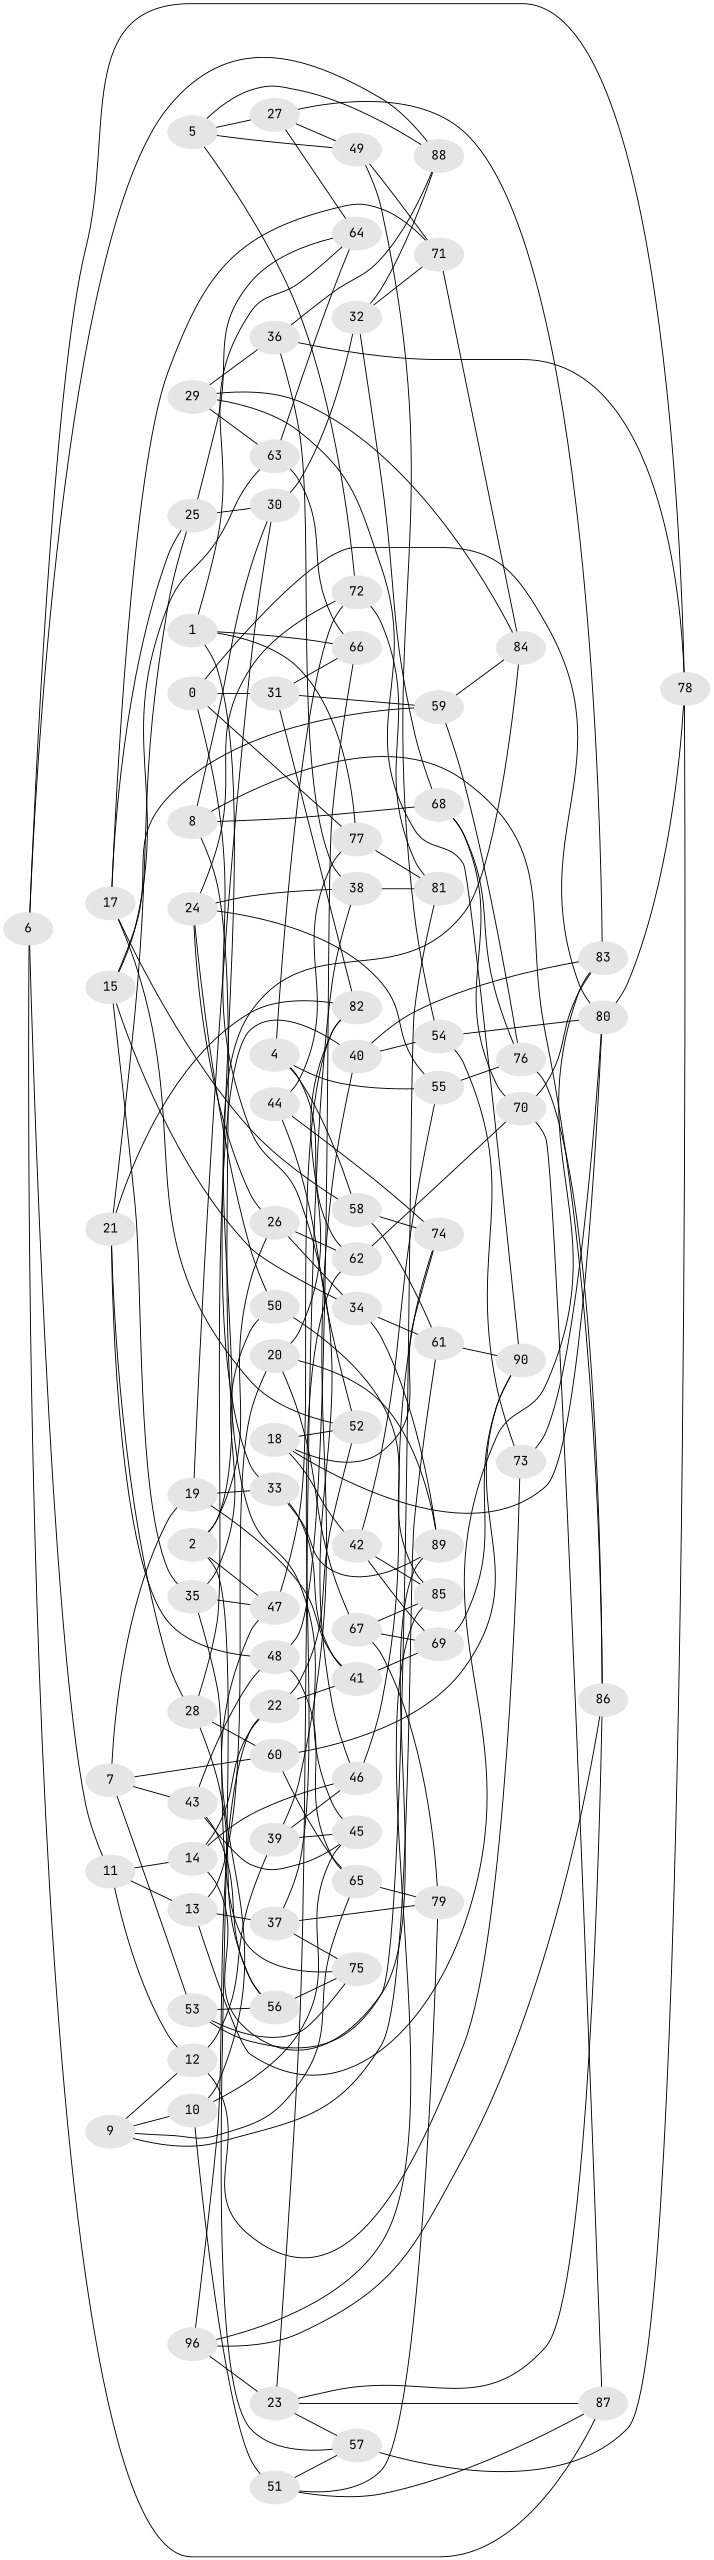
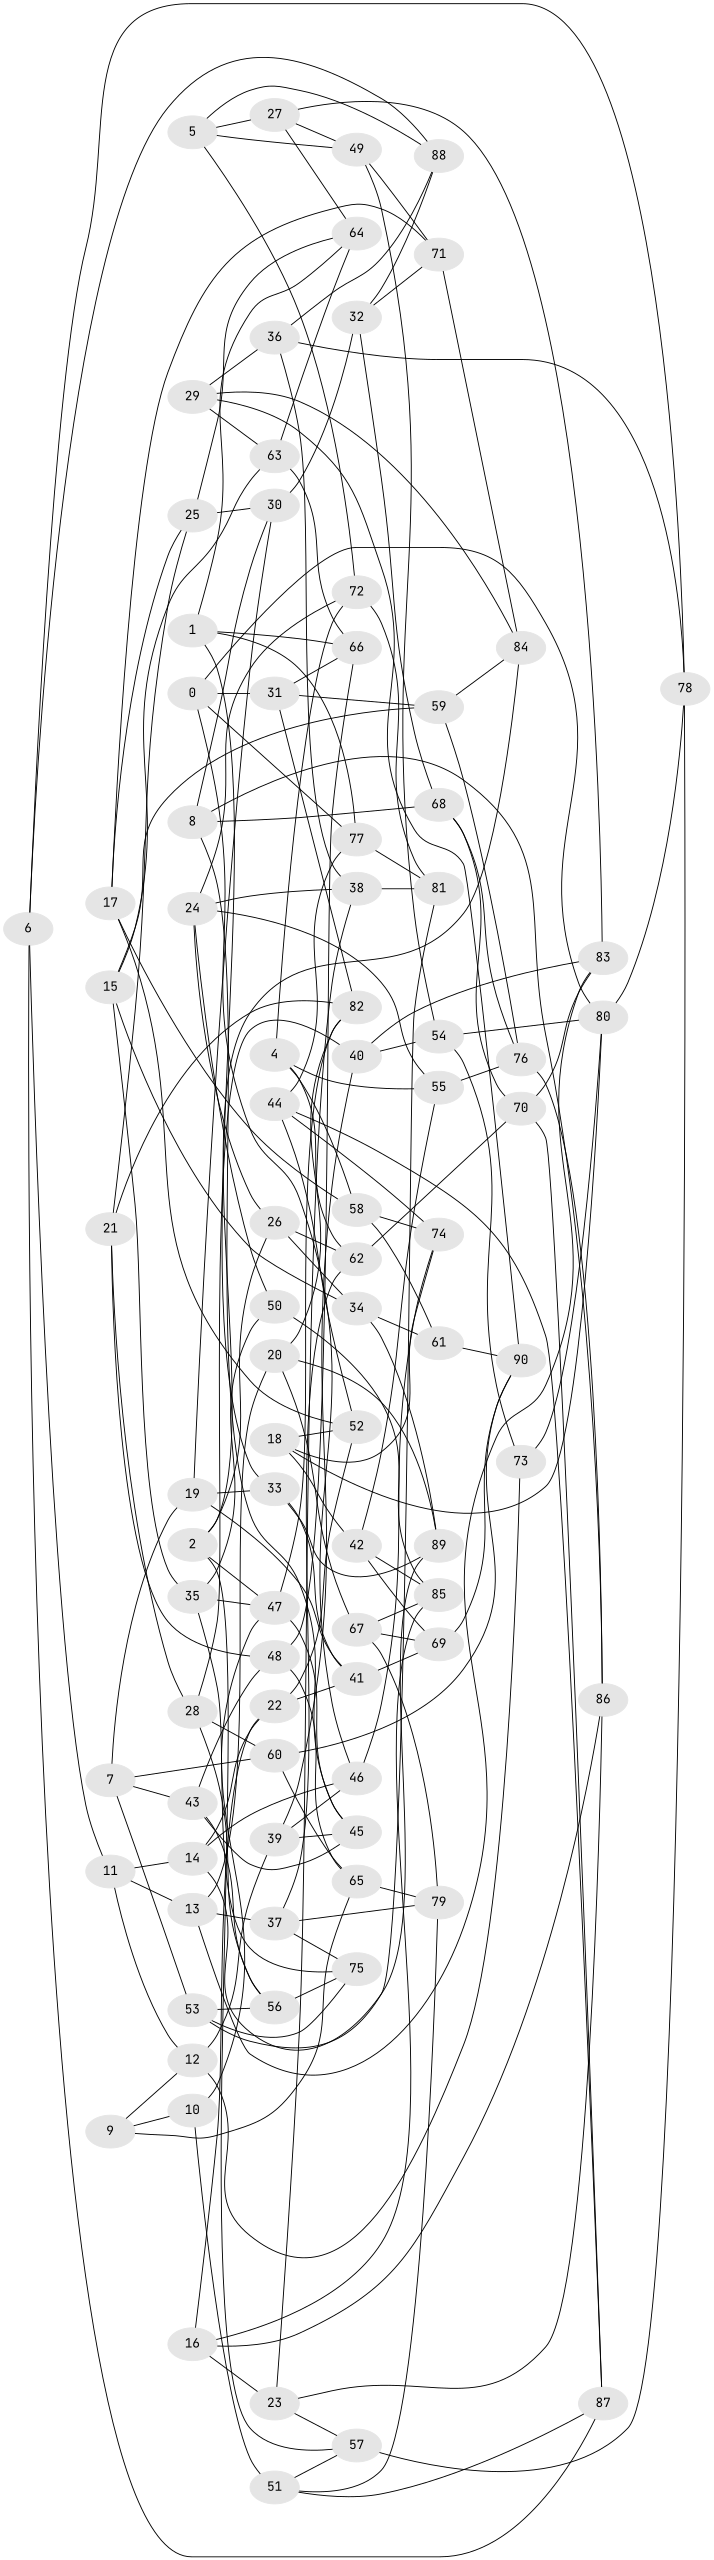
  graph {
    fontname="JetBrains Mono"
    rankdir=LR
    node [color=gray90 fontname="JetBrains Mono" style=filled]
    edge [fontname="JetBrains Mono"]
    1
    33
    64
    66
    77
    89
    41
    81
    2
    26
    47
    57
    84
    62
    34
    82
    78
    n18 [label=0]
    31
    46
    80
    59
    74
    4
    55
    58
    72
    76
    61
    70
    5
    27
    49
    88
    83
    71
    54
    6
    11
    87
    12
    13
    14
    7
    19
    43
    53
    60
    30
    45
    48
    56
    75
    65
    90
    8
    68
    86
    32
    9
    10
    51
    39
    73
    79
    20
    37
    22
    40
    67
    52
    15
    35
    63
    50
-   16 [label=96]
+   16
    23
    85
    38
    17
    25
    18
    42
    69
    21
    28
    24
    29
    36
    44
    1 -- 33
    1 -- 64
    1 -- 66
    1 -- 77
    33 -- 89
    33 -- 41
    77 -- 81
    41 -- 69
    2 -- 26
    2 -- 47
    2 -- 57
    2 -- 84
    26 -- 62
    26 -- 34
    47 -- 82
    57 -- 78
    62 -- 70
    34 -- 89
    34 -- 61
    n18 -- 77
    n18 -- 31
    n18 -- 46
    n18 -- 80
    31 -- 66
    31 -- 82
    31 -- 59
    46 -- 74
    80 -- 78
    59 -- 84
    59 -- 76
    4 -- 62
    4 -- 55
    4 -- 58
    4 -- 72
    55 -- 76
    58 -- 74
    58 -- 61
    72 -- 81
    76 -- 86
    61 -- 90
    70 -- 83
    70 -- 87
    5 -- 72
    5 -- 27
    5 -- 49
    5 -- 88
    27 -- 64
    27 -- 49
    27 -- 83
    49 -- 71
    49 -- 54
    71 -- 84
    54 -- 80
    54 -- 73
    6 -- 78
    6 -- 88
    6 -- 11
    6 -- 87
    11 -- 12
    11 -- 13
    11 -- 14
    12 -- 39
    12 -- 73
    13 -- 83
    13 -- 20
    13 -- 37
    14 -- 89
    14 -- 46
    14 -- 22
    7 -- 19
    7 -- 43
    7 -- 53
    7 -- 60
    19 -- 33
    19 -- 41
    19 -- 30
    43 -- 45
    43 -- 48
    43 -- 56
    53 -- 81
    53 -- 56
    53 -- 75
    60 -- 65
    60 -- 90
    30 -- 32
    48 -- 66
    48 -- 65
    56 -- 75
    65 -- 79
    8 -- 30
    8 -- 45
    8 -- 68
    8 -- 86
    68 -- 76
    68 -- 70
    32 -- 88
    32 -- 71
    32 -- 68
-   9 -- 61
    9 -- 12
    9 -- 65
    9 -- 10
    10 -- 47
-   10 -- 45
+   47 -- 45
    10 -- 51
    51 -- 57
    51 -- 87
    51 -- 79
    39 -- 46
    39 -- 45
    39 -- 40
    73 -- 80
    20 -- 89
    20 -- 82
    20 -- 67
    37 -- 62
    37 -- 75
    37 -- 79
    22 -- 41
    22 -- 52
    40 -- 83
    40 -- 54
    67 -- 79
    67 -- 85
    67 -- 69
    15 -- 34
    15 -- 59
    15 -- 35
    15 -- 63
    35 -- 47
    35 -- 75
    35 -- 50
    63 -- 64
    63 -- 66
    50 -- 85
    16 -- 86
    16 -- 22
    16 -- 23
    16 -- 85
    23 -- 57
    23 -- 86
    23 -- 38
    38 -- 81
    17 -- 58
    17 -- 71
    17 -- 52
    17 -- 25
    25 -- 64
    25 -- 30
    18 -- 80
    18 -- 74
    18 -- 52
    18 -- 42
    42 -- 55
    42 -- 85
    42 -- 69
    69 -- 90
    21 -- 82
    21 -- 48
    21 -- 25
    21 -- 28
    28 -- 60
    28 -- 56
    28 -- 40
    24 -- 26
    24 -- 55
    24 -- 72
    24 -- 50
    24 -- 38
    29 -- 84
    29 -- 90
    29 -- 63
    29 -- 36
    36 -- 78
    36 -- 88
    36 -- 38
    44 -- 77
    44 -- 74
-   23 -- 87
+   44 -- 87
    44 -- 52
  }
